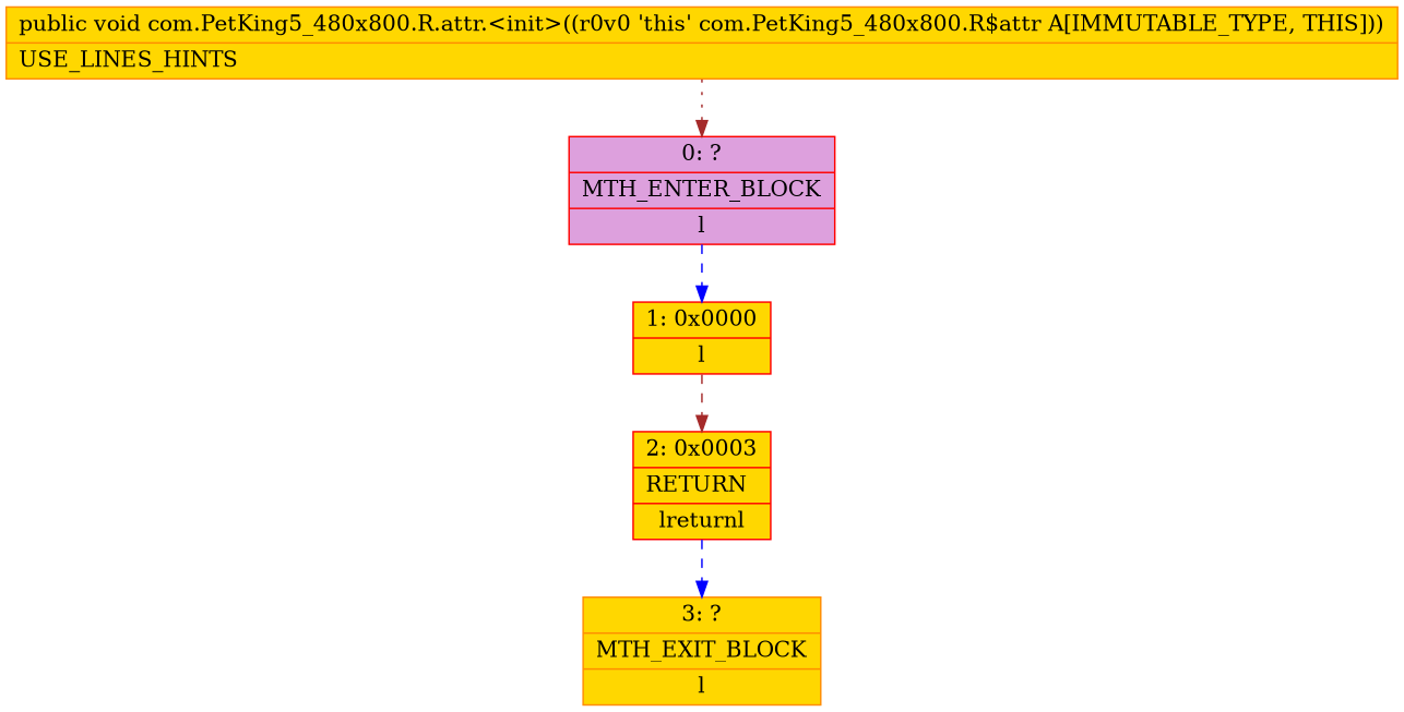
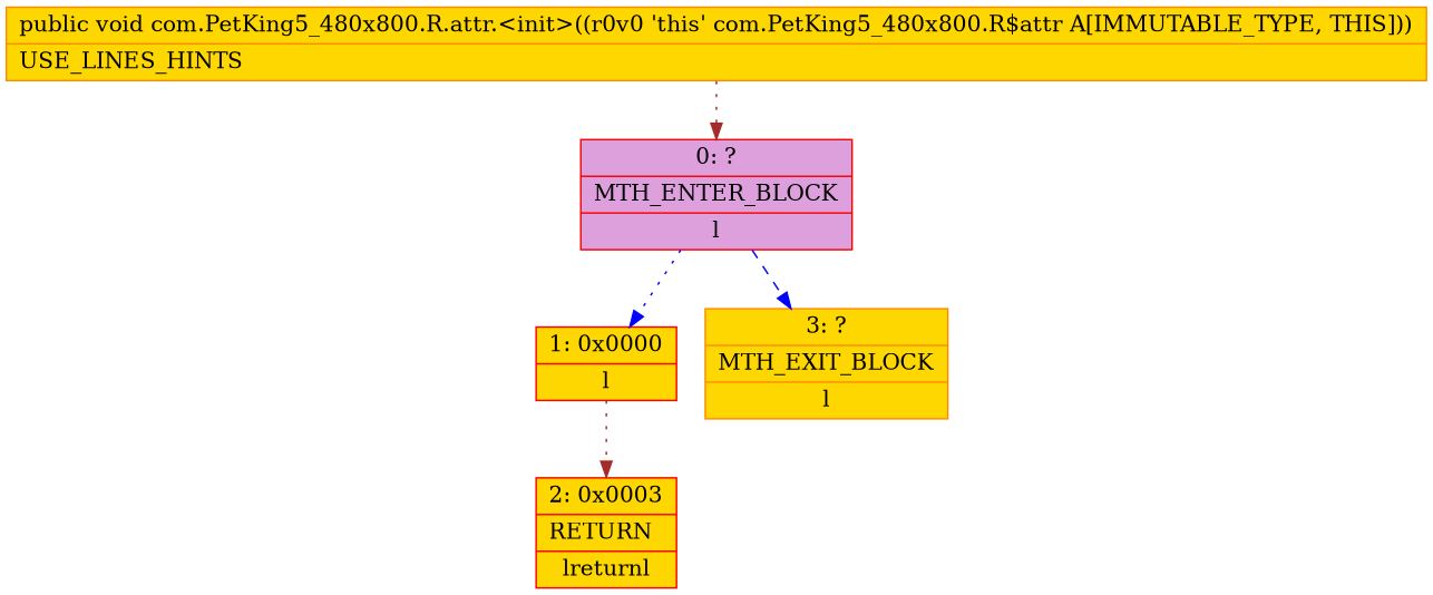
  digraph {
    node [color=red fillcolor=gold shape=record style=filled]
    edge [color=blue style=dashed]
    n1 [fillcolor=plum label="{0\:\ ?|MTH_ENTER_BLOCK\l|l}"]
    n2 [label="{1\:\ 0x0000|l}"]
    n3 [label="{2\:\ 0x0003|RETURN\l|lreturnl}"]
    n4 [color=darkorange label="{3\:\ ?|MTH_EXIT_BLOCK\l|l}"]
    n5 [color=darkorange label="{public void com.PetKing5_480x800.R.attr.\<init\>((r0v0 'this' com.PetKing5_480x800.R$attr A[IMMUTABLE_TYPE, THIS]))  | USE_LINES_HINTS\l}"]
-   n1 -> n2
-   n2 -> n3 [color=brown]
-   n3 -> n4
+   n1 -> n2 [style=dotted]
+   n2 -> n3 [color=brown style=dotted]
+   n1 -> n4
    n5 -> n1 [color=brown style=dotted]
  }
